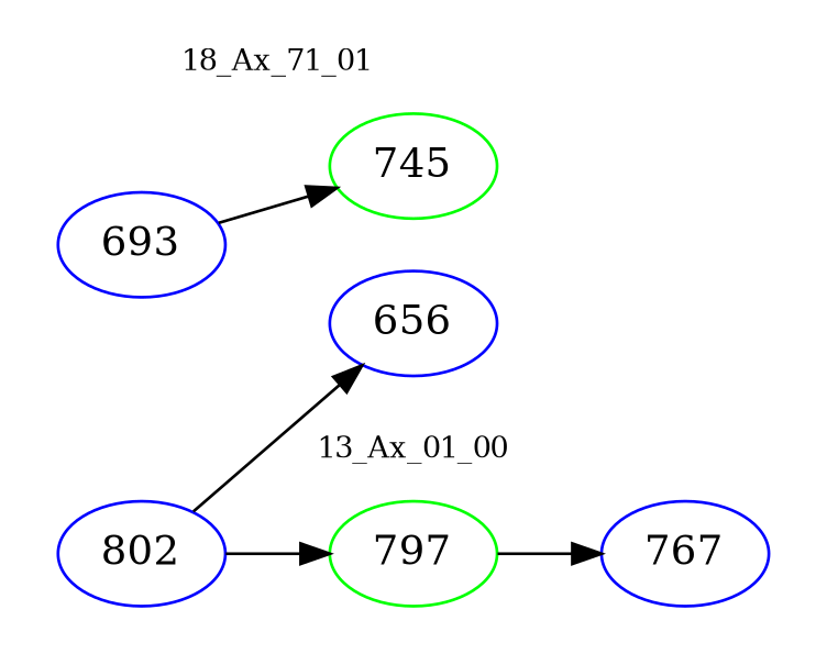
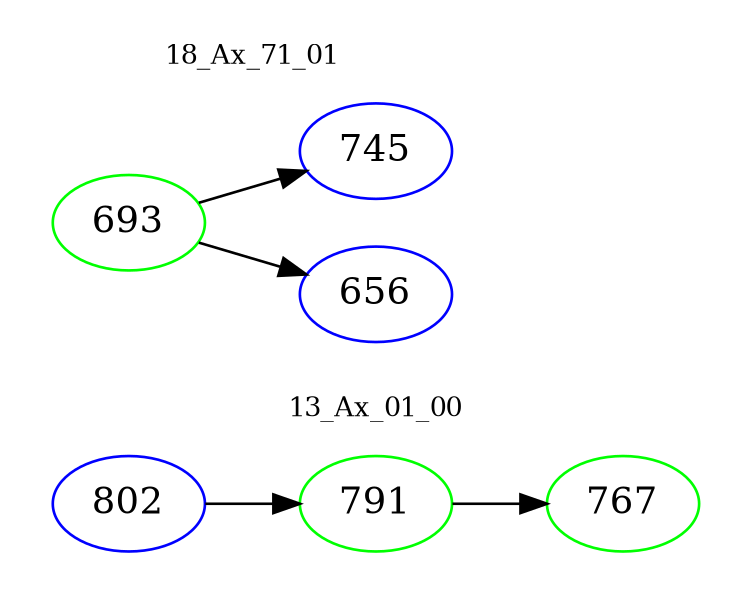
  digraph {
    rankdir=LR
    node [color=blue]
    edge [color=black]
-   n1 [label=693]
+   n1 [color=green label=693]
    n2 [label=656]
-   n3 [color=green label=745]
-   n4 [color=green label=797]
-   n5 [label=767]
+   n3 [label=745]
+   n4 [color=green label=791]
+   n5 [color=green label=767]
    n6 [label=802]
    subgraph cluster_1 {
      color=white
      fontsize=10
      label="18_Ax_71_01"
      n1
      n2
      n3
    }
    subgraph cluster_2 {
      color=white
      fontsize=10
      label="13_Ax_01_00"
      n4
      n5
      n6
    }
-   n6 -> n2
+   n1 -> n2
    n1 -> n3
    n4 -> n5
    n6 -> n4
  }
